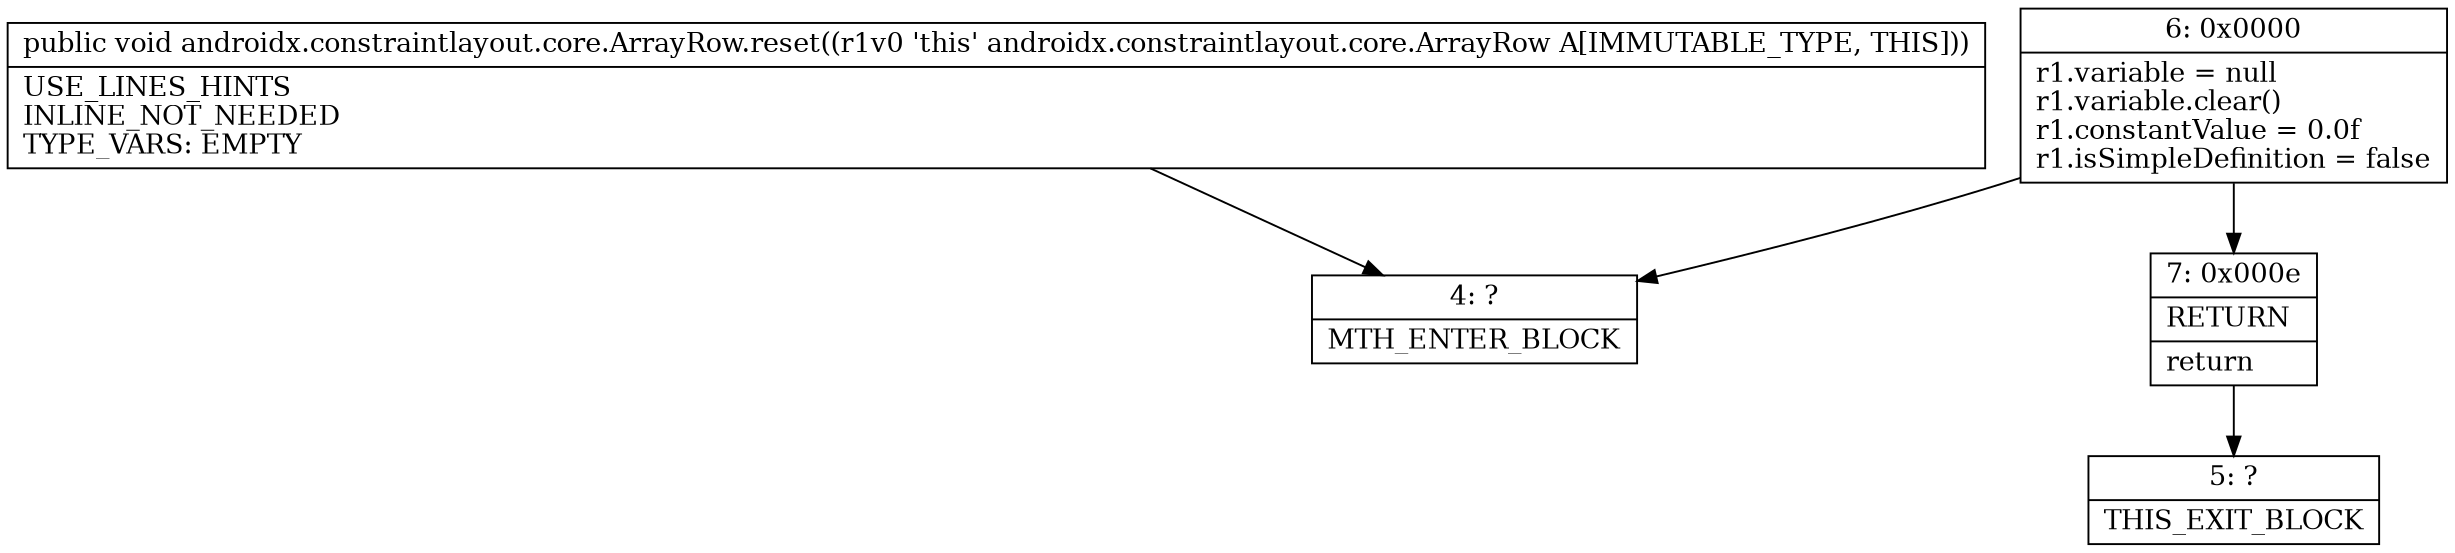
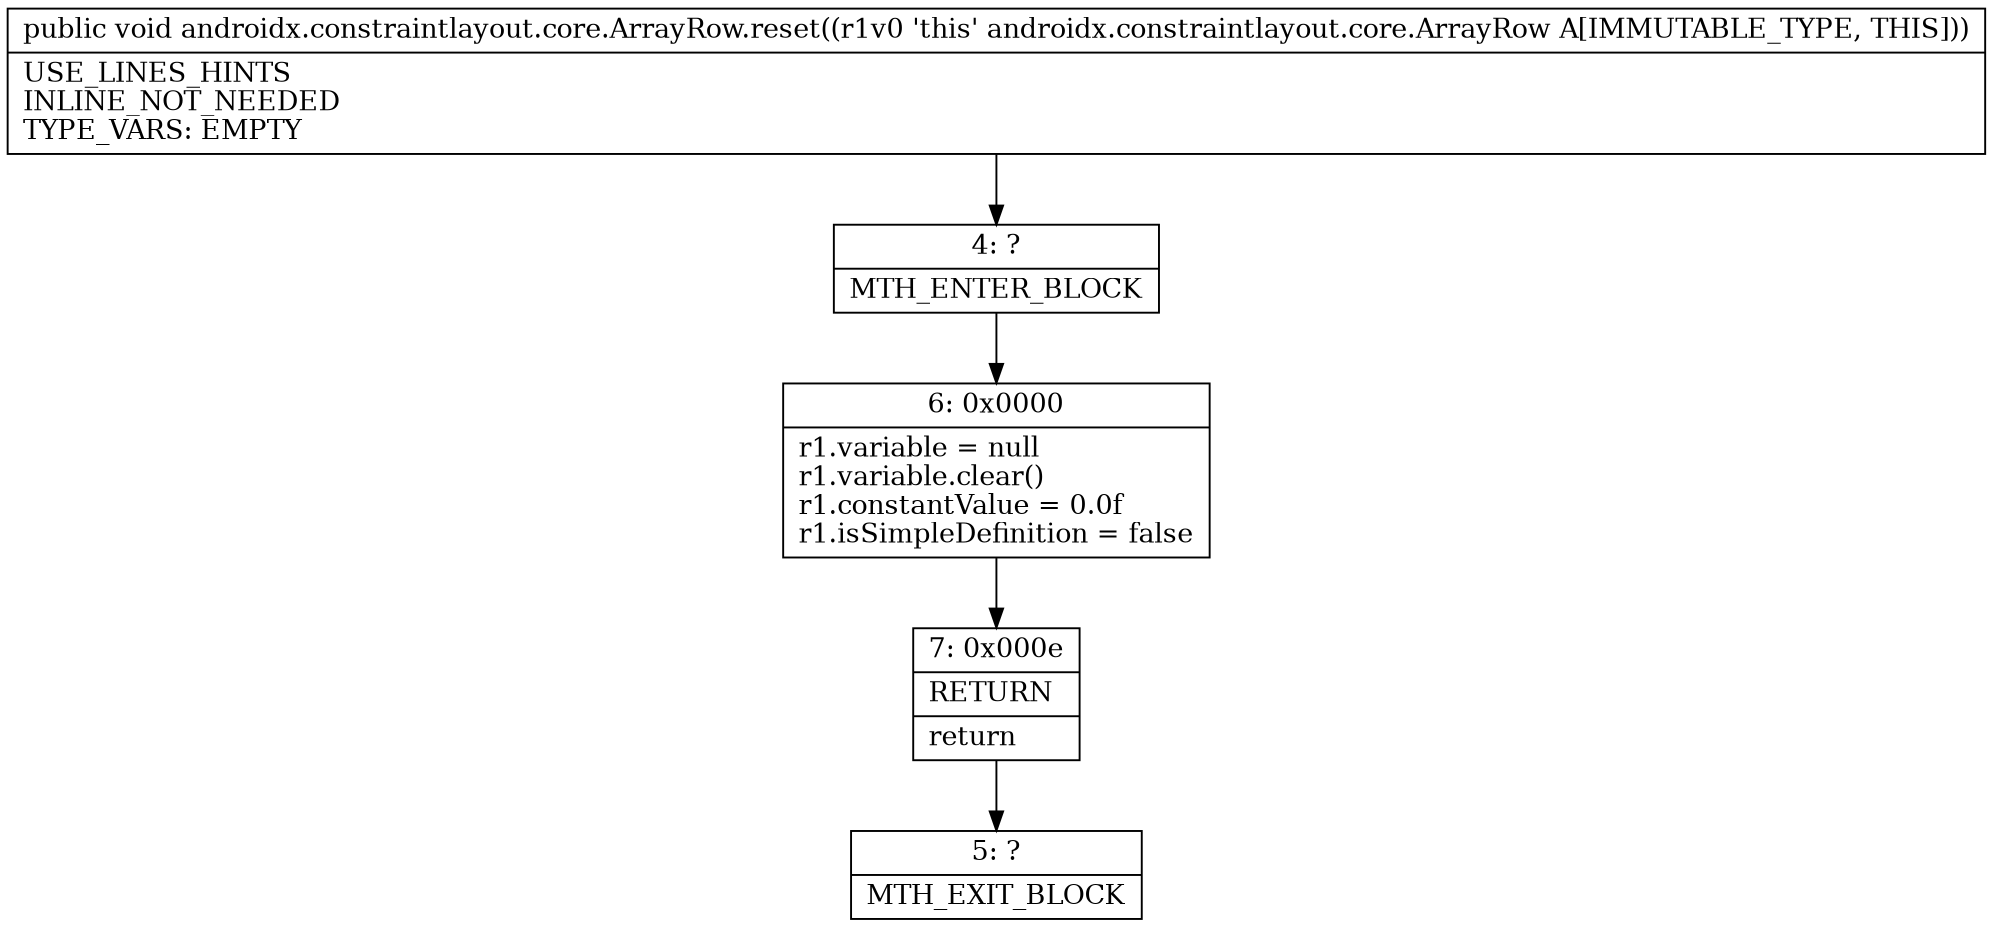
  digraph {
    node [shape=record]
    n1 [label="{4\:\ ?|MTH_ENTER_BLOCK\l}"]
    n2 [label="{6\:\ 0x0000|r1.variable = null\lr1.variable.clear()\lr1.constantValue = 0.0f\lr1.isSimpleDefinition = false\l}"]
    n3 [label="{7\:\ 0x000e|RETURN\l|return\l}"]
-   n4 [label="{5\:\ ?|THIS_EXIT_BLOCK\l}"]
+   n4 [label="{5\:\ ?|MTH_EXIT_BLOCK\l}"]
    n5 [label="{public void androidx.constraintlayout.core.ArrayRow.reset((r1v0 'this' androidx.constraintlayout.core.ArrayRow A[IMMUTABLE_TYPE, THIS]))  | USE_LINES_HINTS\lINLINE_NOT_NEEDED\lTYPE_VARS: EMPTY\l}"]
-   n2 -> n1
+   n1 -> n2
    n2 -> n3
    n3 -> n4
    n5 -> n1
  }
